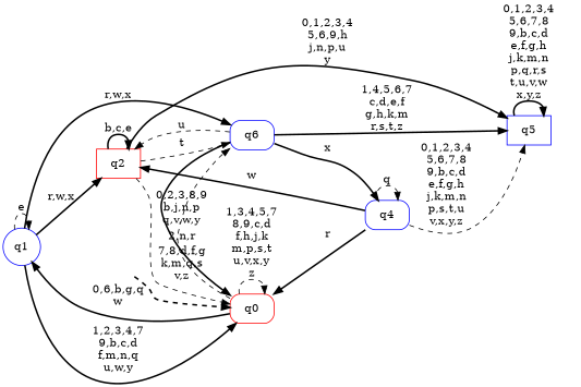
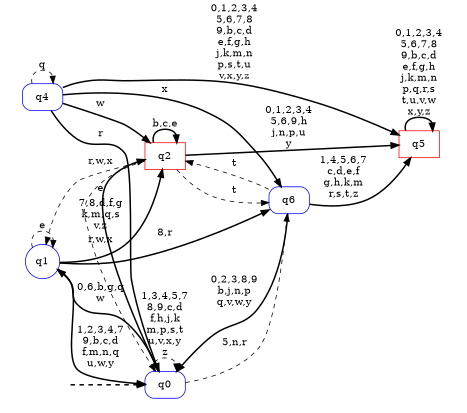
  digraph {
    rankdir=LR
    node [shape=box style="rounded,filled" color=red fillcolor=white]
    edge [style=bold]
    __start0 [height=0 shape=none style=invis width=0 color="" fillcolor=""]
-   n2 [label=q0]
+   n2 [color=blue label=q0]
    n3 [color=blue label=q1 shape=circle]
    n4 [label=q2 style=filled]
    n5 [color=blue label=q6]
-   n6 [color=blue label=q5 style=filled]
+   n6 [label=q5 style=filled]
    n7 [color=blue label=q4]
    subgraph cluster_1 {
      nodesep=0.15
      ranksep=0.15
      style=invis
      __start0
      n2
    }
    __start0 -> n2 [penwidth=2 style=dashed]
    n2 -> n2 [label="1,3,4,5,7\n8,9,c,d\nf,h,j,k\nm,p,s,t\nu,v,x,y\nz" style=dashed]
    n2 -> n3 [label="0,6,b,g,q\nw"]
-   n2 -> n5 [label="2,n,r" style=dashed]
+   n2 -> n4 [label=e]
+   n2 -> n5 [label="5,n,r" style=dashed]
    n3 -> n2 [label="1,2,3,4,7\n9,b,c,d\nf,m,n,q\nu,w,y"]
    n3 -> n3 [label=e style=dashed]
    n3 -> n4 [label="r,w,x"]
-   n3 -> n5 [label="r,w,x"]
+   n3 -> n5 [label="8,r"]
    n4 -> n2 [label="7,8,d,f,g\nk,m,q,s\nv,z" style=dashed]
+   n4 -> n3 [label="r,w,x" style=dashed]
    n4 -> n4 [label="b,c,e"]
    n4 -> n5 [label=t style=dashed]
    n4 -> n6 [label="0,1,2,3,4\n5,6,9,h\nj,n,p,u\ny"]
    n5 -> n2 [label="0,2,3,8,9\nb,j,n,p\nq,v,w,y"]
-   n5 -> n4 [label=u style=dashed]
+   n5 -> n4 [label=t style=dashed]
    n5 -> n6 [label="1,4,5,6,7\nc,d,e,f\ng,h,k,m\nr,s,t,z"]
-   n5 -> n7 [label=x]
+   n7 -> n5 [label=x]
    n6 -> n6 [label="0,1,2,3,4\n5,6,7,8\n9,b,c,d\ne,f,g,h\nj,k,m,n\np,q,r,s\nt,u,v,w\nx,y,z"]
    n7 -> n2 [label=r]
    n7 -> n4 [label=w]
-   n7 -> n6 [label="0,1,2,3,4\n5,6,7,8\n9,b,c,d\ne,f,g,h\nj,k,m,n\np,s,t,u\nv,x,y,z" style=dashed]
+   n7 -> n6 [label="0,1,2,3,4\n5,6,7,8\n9,b,c,d\ne,f,g,h\nj,k,m,n\np,s,t,u\nv,x,y,z"]
    n7 -> n7 [label=q style=dashed]
  }
